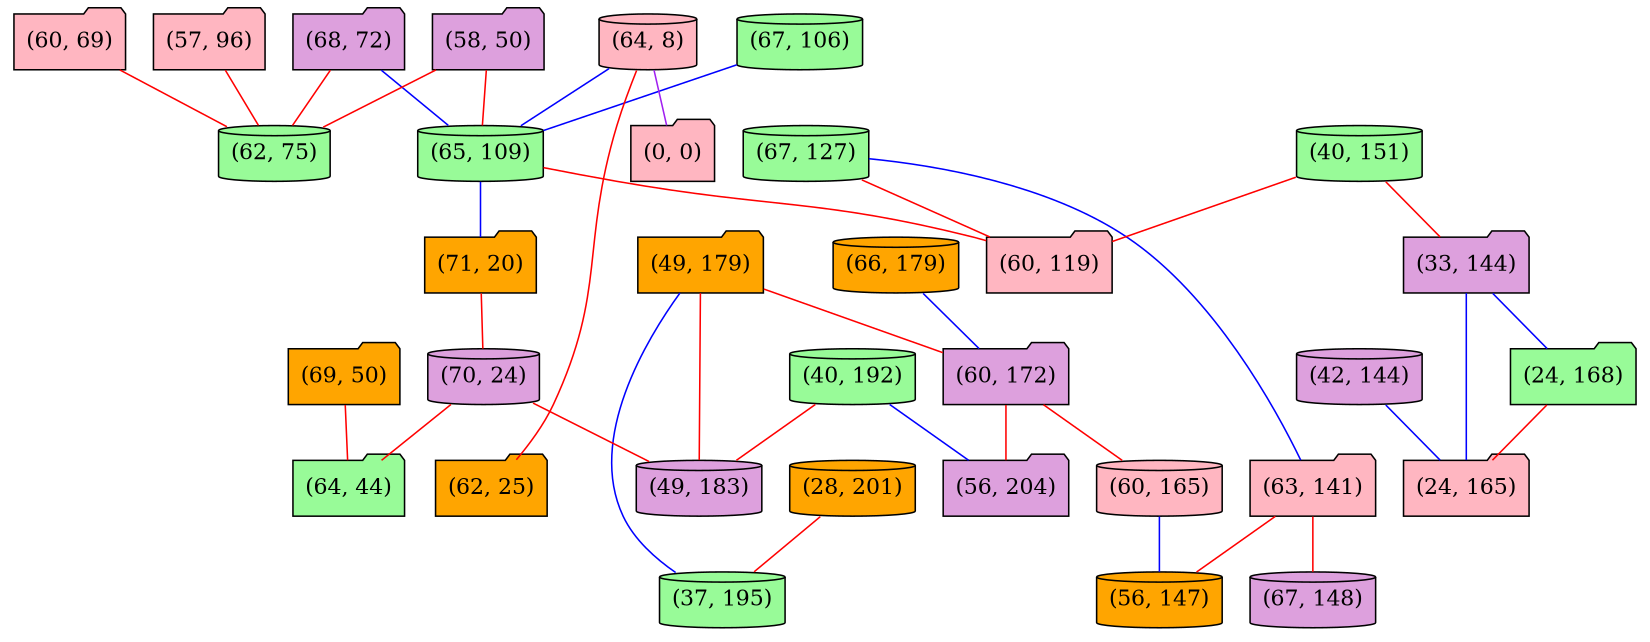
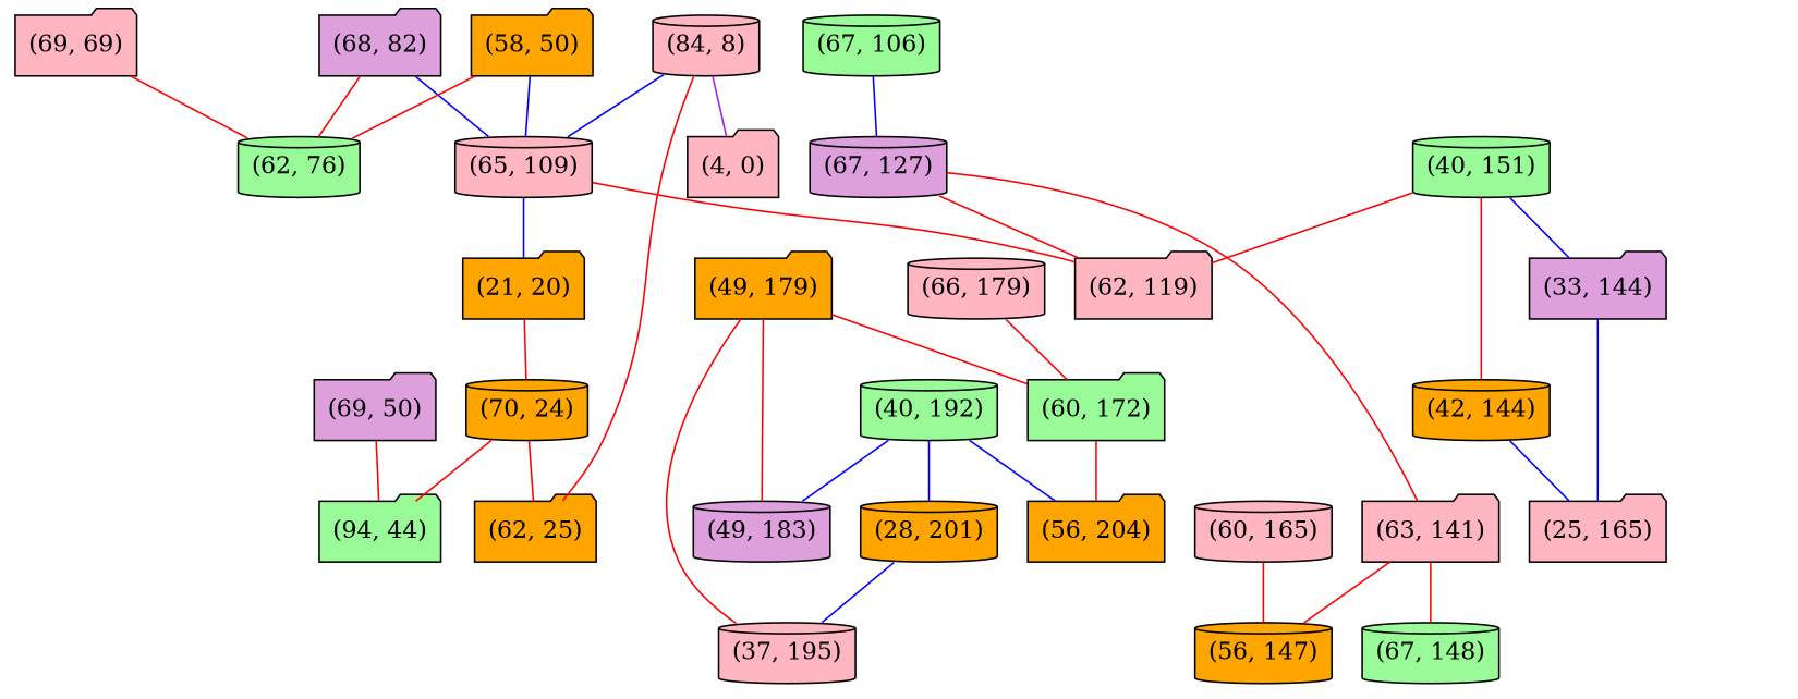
  graph {
    node [fillcolor=palegreen shape=folder style=filled]
    edge [color=red weight=1]
-   "(62, 76)" [shape=cylinder label="(62, 75)"]
-   "(60, 69)" [fillcolor=lightpink]
-   "(69, 50)" [fillcolor=orange]
-   "(64, 44)"
+   "(62, 76)" [shape=cylinder]
+   "(60, 69)" [fillcolor=lightpink label="(69, 69)"]
+   "(69, 50)" [fillcolor=plum]
+   "(64, 44)" [label="(94, 44)"]
    n5 [label="(40, 192)" shape=cylinder]
    "(28, 201)" [fillcolor=orange shape=cylinder]
-   "(56, 204)" [fillcolor=plum]
+   "(56, 204)" [fillcolor=orange]
    "(49, 183)" [fillcolor=plum shape=cylinder]
-   "(37, 195)" [shape=cylinder]
+   "(37, 195)" [fillcolor=lightpink shape=cylinder]
    "(49, 179)" [fillcolor=orange]
-   "(60, 172)" [fillcolor=plum]
+   "(60, 172)"
    "(60, 165)" [fillcolor=lightpink shape=cylinder]
-   "(68, 72)" [fillcolor=plum]
-   "(65, 109)" [shape=cylinder]
-   "(62, 119)" [fillcolor=lightpink label="(60, 119)"]
-   "(71, 20)" [fillcolor=orange]
+   "(68, 72)" [fillcolor=plum label="(68, 82)"]
+   "(65, 109)" [fillcolor=lightpink shape=cylinder]
+   "(62, 119)" [fillcolor=lightpink]
+   "(71, 20)" [fillcolor=orange label="(21, 20)"]
    "(67, 106)" [shape=cylinder]
-   "(57, 96)" [fillcolor=lightpink]
-   "(67, 127)" [shape=cylinder]
+   "(67, 127)" [fillcolor=plum shape=cylinder]
    "(63, 141)" [fillcolor=lightpink]
    "(56, 147)" [fillcolor=orange shape=cylinder]
-   "(67, 148)" [fillcolor=plum shape=cylinder]
-   "(64, 8)" [fillcolor=lightpink shape=cylinder]
-   "(0, 0)" [fillcolor=lightpink]
+   "(67, 148)" [shape=cylinder]
+   "(64, 8)" [fillcolor=lightpink shape=cylinder label="(84, 8)"]
+   "(0, 0)" [fillcolor=lightpink label="(4, 0)"]
    "(62, 25)" [fillcolor=orange]
-   "(58, 50)" [fillcolor=plum]
+   "(58, 50)" [fillcolor=orange]
    n27 [label="(40, 151)" shape=cylinder]
-   "(42, 144)" [fillcolor=plum shape=cylinder]
+   "(42, 144)" [fillcolor=orange shape=cylinder]
    "(33, 144)" [fillcolor=plum]
-   "(25, 165)" [fillcolor=lightpink label="(24, 165)"]
-   "(24, 168)"
-   "(70, 24)" [fillcolor=plum shape=cylinder]
-   "(66, 179)" [fillcolor=orange shape=cylinder]
+   "(25, 165)" [fillcolor=lightpink]
+   "(70, 24)" [fillcolor=orange shape=cylinder]
+   "(66, 179)" [fillcolor=lightpink shape=cylinder]
    "(60, 69)" -- "(62, 76)"
    "(69, 50)" -- "(64, 44)"
+   n5 -- "(28, 201)" [color=blue weight=3]
    n5 -- "(56, 204)" [color=blue weight=3]
-   n5 -- "(49, 183)" [weight=3]
-   "(28, 201)" -- "(37, 195)"
+   n5 -- "(49, 183)" [color=blue weight=3]
+   "(28, 201)" -- "(37, 195)" [color=blue]
    "(49, 179)" -- "(49, 183)"
-   "(49, 179)" -- "(37, 195)" [color=blue]
+   "(49, 179)" -- "(37, 195)"
    "(49, 179)" -- "(60, 172)"
    "(60, 172)" -- "(56, 204)"
-   "(60, 172)" -- "(60, 165)"
-   "(60, 165)" -- "(56, 147)" [color=blue weight=3]
+   "(60, 165)" -- "(56, 147)" [weight=3]
    "(68, 72)" -- "(62, 76)"
    "(68, 72)" -- "(65, 109)" [color=blue weight=3]
    "(65, 109)" -- "(62, 119)"
    "(65, 109)" -- "(71, 20)" [color=blue weight=3]
    "(71, 20)" -- "(70, 24)"
-   "(67, 106)" -- "(65, 109)" [color=blue weight=3]
-   "(57, 96)" -- "(62, 76)"
+   "(67, 106)" -- "(67, 127)" [color=blue weight=3]
    "(67, 127)" -- "(62, 119)"
-   "(67, 127)" -- "(63, 141)" [color=blue]
+   "(67, 127)" -- "(63, 141)"
    "(63, 141)" -- "(56, 147)"
    "(63, 141)" -- "(67, 148)"
    "(64, 8)" -- "(65, 109)" [color=blue weight=3]
    "(64, 8)" -- "(0, 0)" [color=purple weight=4]
    "(64, 8)" -- "(62, 25)"
    "(58, 50)" -- "(62, 76)"
-   "(58, 50)" -- "(65, 109)" [weight=3]
+   "(58, 50)" -- "(65, 109)" [color=blue weight=3]
    n27 -- "(62, 119)"
-   n27 -- "(33, 144)"
+   n27 -- "(42, 144)"
+   n27 -- "(33, 144)" [color=blue]
    "(42, 144)" -- "(25, 165)" [color=blue weight=3]
    "(33, 144)" -- "(25, 165)" [color=blue weight=3]
-   "(33, 144)" -- "(24, 168)" [color=blue weight=3]
-   "(24, 168)" -- "(25, 165)"
    "(70, 24)" -- "(64, 44)"
-   "(70, 24)" -- "(49, 183)"
-   "(66, 179)" -- "(60, 172)" [color=blue]
+   "(70, 24)" -- "(62, 25)"
+   "(66, 179)" -- "(60, 172)"
  }
